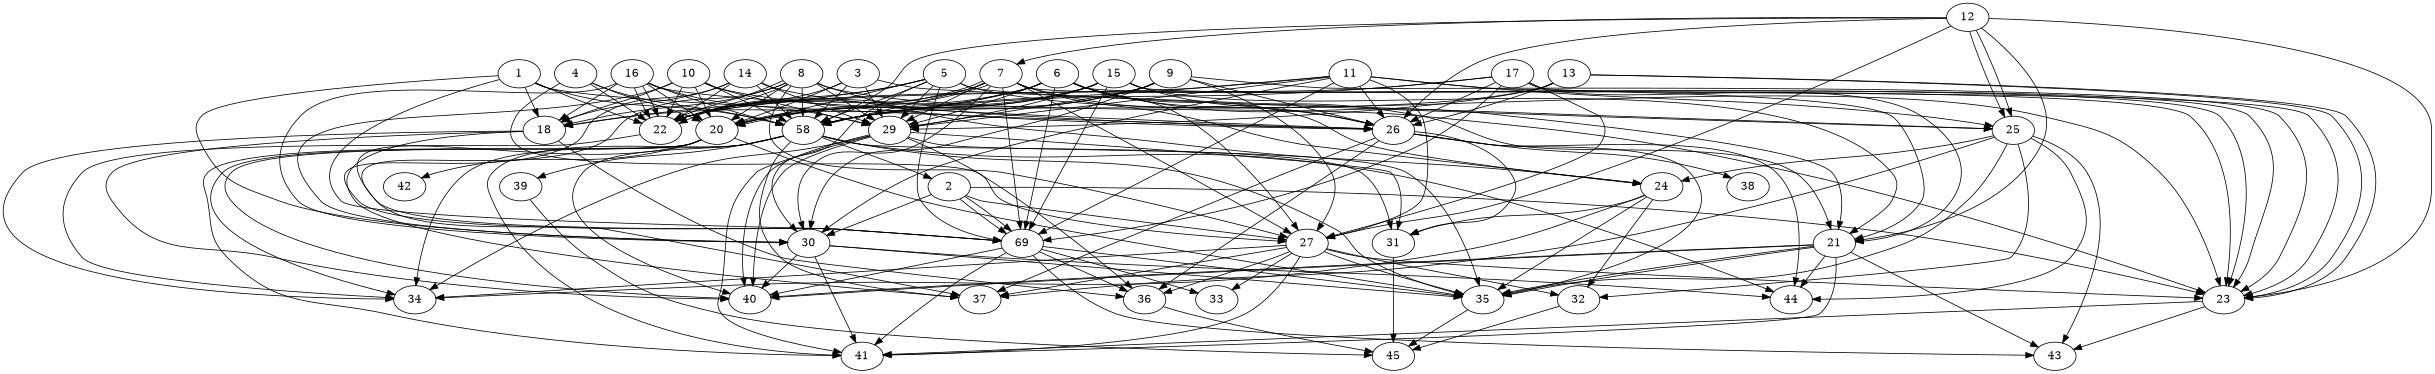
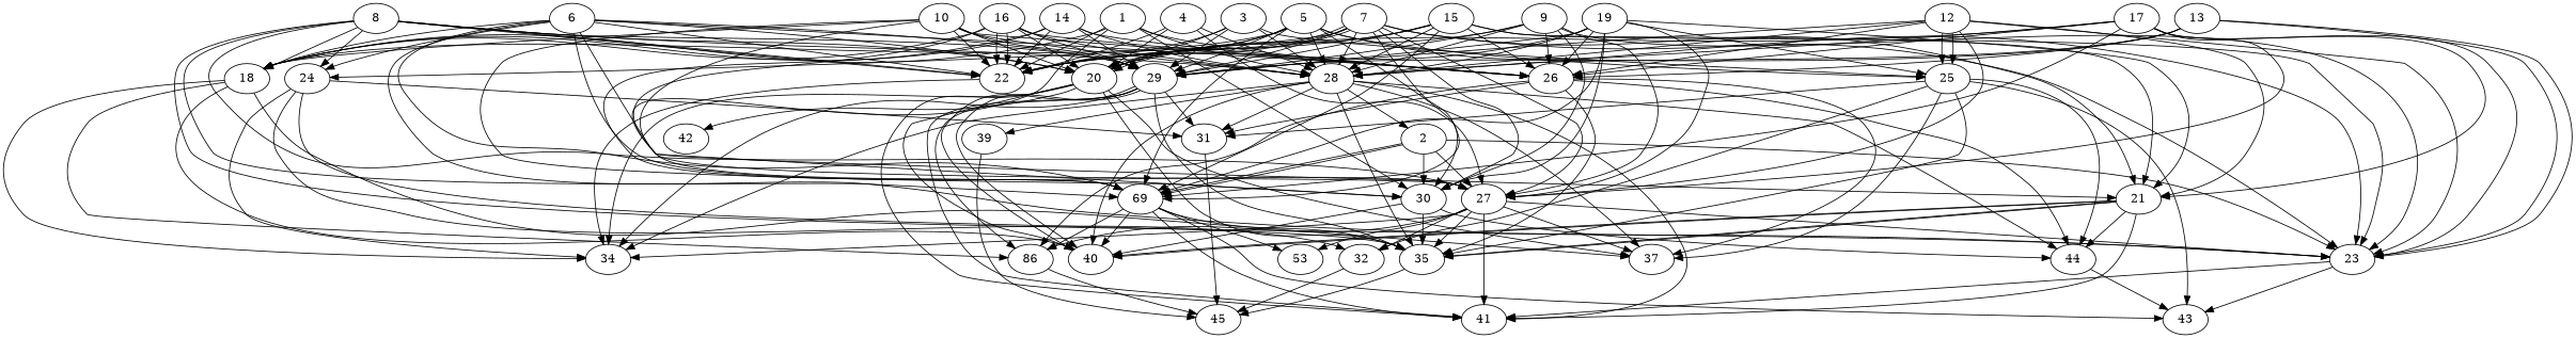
  digraph {
    node [alpha=0.11]
    1 [alpha=0.18 expect_size=25138176]
    18 [expect_size=12111872]
    n3 [alpha=0.04 expect_size=25242624 label=69]
    22 [alpha=0.19 expect_size=35315712]
    26 [alpha=0.07 expect_size=50849792]
-   28 [alpha=0.03 expect_size=46944256 label=58]
+   28 [alpha=0.03 expect_size=46944256]
    30 [expect_size=36200448]
    34 [alpha=0.03 expect_size=34873344]
-   36 [alpha=0.15 expect_size=26955776]
+   36 [alpha=0.15 expect_size=26955776 label=86]
    37 [alpha=0.15 expect_size=42917888]
    40 [alpha=0.17 expect_size=26949632]
-   33 [expect_size=35088384]
+   33 [expect_size=35088384 label=53]
    35 [alpha=0.14 expect_size=11077632]
    41 [alpha=0.14 expect_size=52016128]
    43 [alpha=0.19 expect_size=11130880]
    44 [alpha=0.12 expect_size=37301248]
    31 [alpha=0.18 expect_size=49038336]
-   38 [alpha=0.19 expect_size=7048192]
    39 [expect_size=14268416]
    2 [alpha=0.19 expect_size=39878656]
    45 [alpha=0.12 expect_size=43956224]
    23 [alpha=0.20 expect_size=22388736]
    27 [alpha=0.05 expect_size=7915520]
    32 [alpha=0.05 expect_size=37122048]
    3 [alpha=0.07 expect_size=44364800]
    20 [alpha=0.05 expect_size=37073920]
    25 [alpha=0.07 expect_size=20951040]
    29 [alpha=0.05 expect_size=25899008]
    42 [alpha=0.03 expect_size=46655488]
    4 [alpha=0.14 expect_size=27028480]
    5 [alpha=0.09 expect_size=21311488]
    6 [expect_size=12837888]
    21 [alpha=0.15 expect_size=30583808]
    24 [alpha=0.10 expect_size=44218368]
    7 [alpha=0.03 expect_size=47698944]
    8 [alpha=0.06 expect_size=5790720]
    9 [alpha=0.05 expect_size=14801920]
    10 [alpha=0.17 expect_size=12165120]
-   11 [alpha=0.02 expect_size=9615360]
+   11 [alpha=0.02 expect_size=9615360 label=19]
    12 [alpha=0.15 expect_size=5507072]
    13 [alpha=0.09 expect_size=49913856]
    14 [alpha=0.10 expect_size=18404352]
    15 [alpha=0.13 expect_size=51701760]
    16 [alpha=0.02 expect_size=26487808]
    17 [alpha=0.17 expect_size=6200320]
    1 -> 18
    1 -> n3
    1 -> 22
    1 -> 26
    1 -> 28
    1 -> 30
    18 -> 34
    18 -> 36
    18 -> 37
    18 -> 40
    n3 -> 36
    n3 -> 40
    n3 -> 33
    n3 -> 35
    n3 -> 41
    n3 -> 43
    22 -> 34
    26 -> 36
    26 -> 37
    26 -> 35
    26 -> 44
    26 -> 31
-   26 -> 38
    28 -> 34
    28 -> 37
    28 -> 40
    28 -> 35
    28 -> 41
    28 -> 44
    28 -> 31
    28 -> 39
    28 -> 2
    30 -> 40
    30 -> 35
-   30 -> 41
    30 -> 44
    36 -> 45
    35 -> 45
    31 -> 45
    39 -> 45
    2 -> n3
    2 -> n3
    2 -> 30
    2 -> 23
    2 -> 27
    23 -> 41
    23 -> 43
    27 -> 34
    27 -> 36
    27 -> 37
    27 -> 33
    27 -> 35
    27 -> 41
    27 -> 23
    27 -> 32
    32 -> 45
    3 -> 22
    3 -> 28
    3 -> 20
    3 -> 25
    3 -> 29
    20 -> 34
    20 -> 37
    20 -> 40
    20 -> 35
    20 -> 41
    20 -> 42
    25 -> 37
    25 -> 35
    25 -> 43
    25 -> 44
-   25 -> 24
+   25 -> 31
    25 -> 32
    29 -> 34
    29 -> 36
    29 -> 40
    29 -> 40
    29 -> 35
    29 -> 41
    29 -> 31
    4 -> 22
    4 -> 28
    4 -> 27
    4 -> 20
    5 -> 18
    5 -> n3
    5 -> 22
    5 -> 28
    5 -> 30
    5 -> 23
    5 -> 20
    5 -> 25
    5 -> 29
    6 -> 18
    6 -> n3
    6 -> 22
    6 -> 26
    6 -> 23
    6 -> 27
    6 -> 20
    6 -> 29
    6 -> 21
    6 -> 24
    21 -> 40
    21 -> 40
    21 -> 35
    21 -> 35
    21 -> 41
-   21 -> 43
+   44 -> 43
    21 -> 44
    24 -> 34
    24 -> 35
    24 -> 31
    24 -> 32
    7 -> n3
    7 -> 22
    7 -> 28
    7 -> 30
    7 -> 23
    7 -> 27
    7 -> 20
    7 -> 20
    7 -> 29
    7 -> 21
    7 -> 24
    8 -> 18
    8 -> n3
    8 -> 22
    8 -> 22
    8 -> 28
    8 -> 23
    8 -> 27
    8 -> 20
    8 -> 29
    8 -> 24
    9 -> 26
    9 -> 28
    9 -> 30
    9 -> 23
    9 -> 27
    9 -> 20
    9 -> 29
    10 -> 18
    10 -> 22
    10 -> 26
    10 -> 28
    10 -> 30
+   10 -> 27
    10 -> 20
    10 -> 29
    11 -> n3
    11 -> 22
    11 -> 26
    11 -> 28
    11 -> 30
    11 -> 27
    11 -> 25
    11 -> 29
    11 -> 21
    12 -> 26
    12 -> 28
    12 -> 23
    12 -> 27
    12 -> 25
    12 -> 25
-   12 -> 7
+   12 -> 29
    12 -> 21
    13 -> 26
    13 -> 28
    13 -> 23
    13 -> 23
    13 -> 29
    14 -> 18
    14 -> n3
    14 -> 22
    14 -> 26
    14 -> 28
    14 -> 29
    15 -> n3
    15 -> 22
    15 -> 26
    15 -> 28
    15 -> 23
    15 -> 20
    15 -> 29
    15 -> 21
    16 -> 18
    16 -> 22
    16 -> 22
    16 -> 26
    16 -> 28
    16 -> 30
    16 -> 20
    16 -> 29
    17 -> n3
    17 -> 22
    17 -> 26
    17 -> 28
    17 -> 23
    17 -> 27
    17 -> 21
  }
